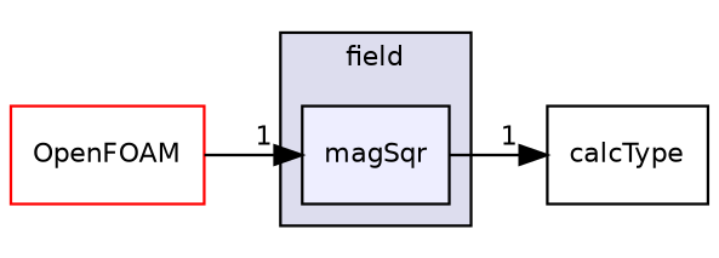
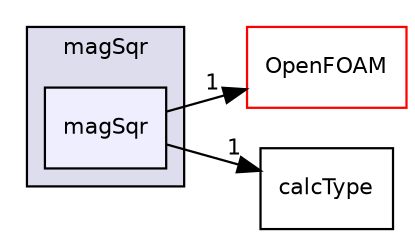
  digraph {
    compound=true
    rankdir=LR
    node [fontname=Helvetica fontsize=10 shape=box]
    edge [headlabel=1 labeldistance=1.5 labelfontname=Helvetica labelfontsize=10]
    n1 [fillcolor="#eeeeff" label=magSqr pencolor=black style=filled]
    n2 [color=red label=OpenFOAM]
    n3 [label=calcType]
    subgraph cluster_1 {
      bgcolor="#ddddee"
      fontname=Helvetica
      fontsize=10
-     label=field
+     label=magSqr
      pencolor=black
      n1
    }
-   n2 -> n1
+   n1 -> n2
    n1 -> n3
  }
